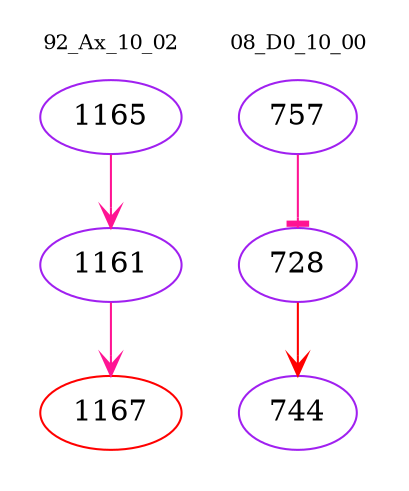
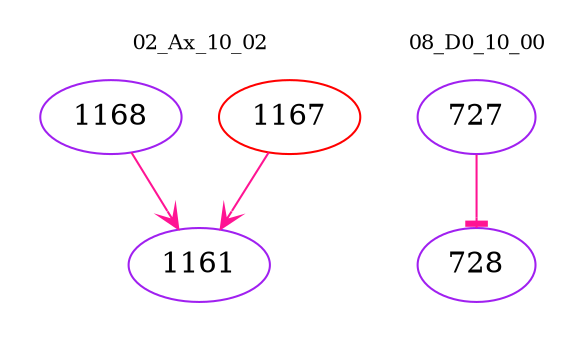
  digraph {
    node [color=purple]
    edge [arrowhead=vee color=deeppink]
    n1 [label=1161]
    n2 [color=red label=1167]
-   n3 [label=1165]
+   n3 [label=1168]
    n4 [label=728]
-   n5 [label=757]
-   n6 [label=744]
+   n5 [label=727]
    subgraph cluster_1 {
      color=white
      fontsize=10
-     label="92_Ax_10_02"
+     label="02_Ax_10_02"
      n1
      n2
      n3
    }
    subgraph cluster_2 {
      color=white
      fontsize=10
      label="08_D0_10_00"
      n4
      n5
-     n6
    }
-   n1 -> n2
+   n2 -> n1
    n3 -> n1
-   n4 -> n6 [color=red]
    n5 -> n4 [arrowhead=tee]
  }
